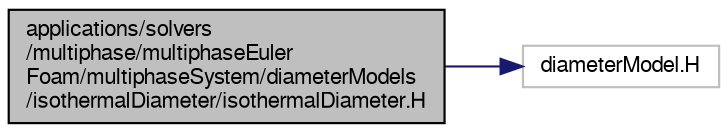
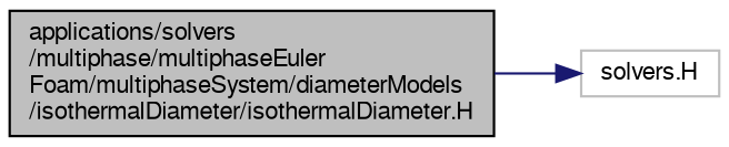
  digraph {
    rankdir=LR
    node [fontname=FreeSans fontsize=10 shape=record]
    n1 [color=black fillcolor=grey75 fontcolor=black height=0.2 label="applications/solvers\l/multiphase/multiphaseEuler\lFoam/multiphaseSystem/diameterModels\l/isothermalDiameter/isothermalDiameter.H" style=filled width=0.4]
-   n2 [color=grey75 height=0.2 label="diameterModel.H" width=0.4]
+   n2 [color=grey75 height=0.2 label="solvers.H" width=0.4]
    n1 -> n2 [color=midnightblue fontname=FreeSans fontsize=10 labelfontname=FreeSans labelfontsize=10 style=solid]
  }
